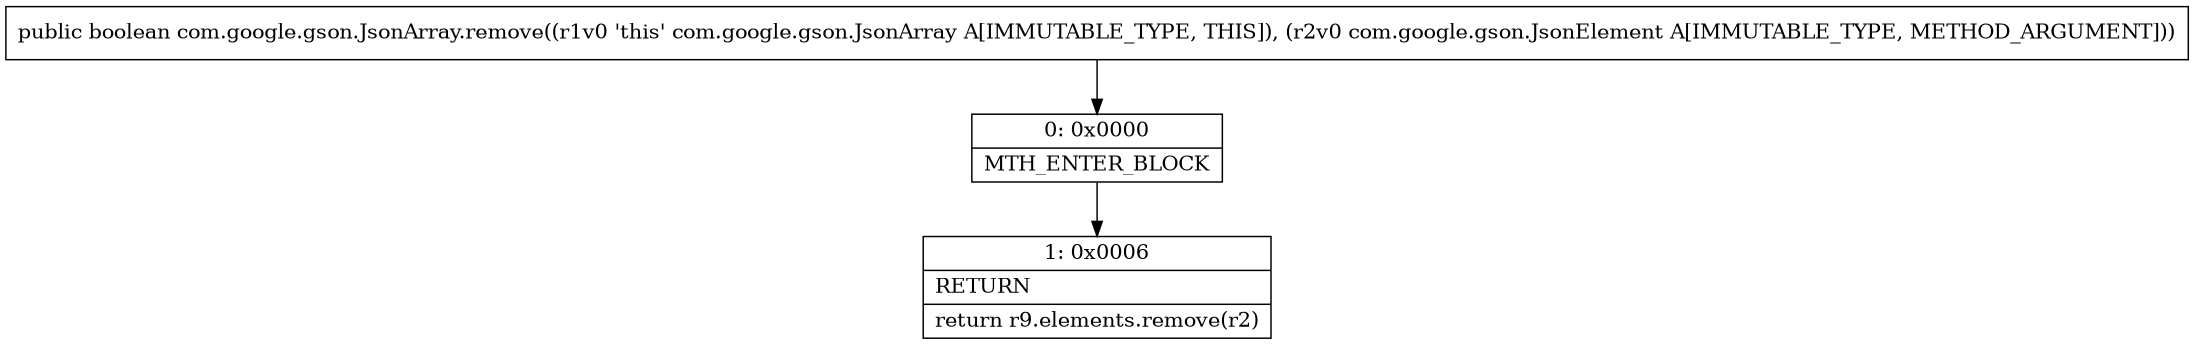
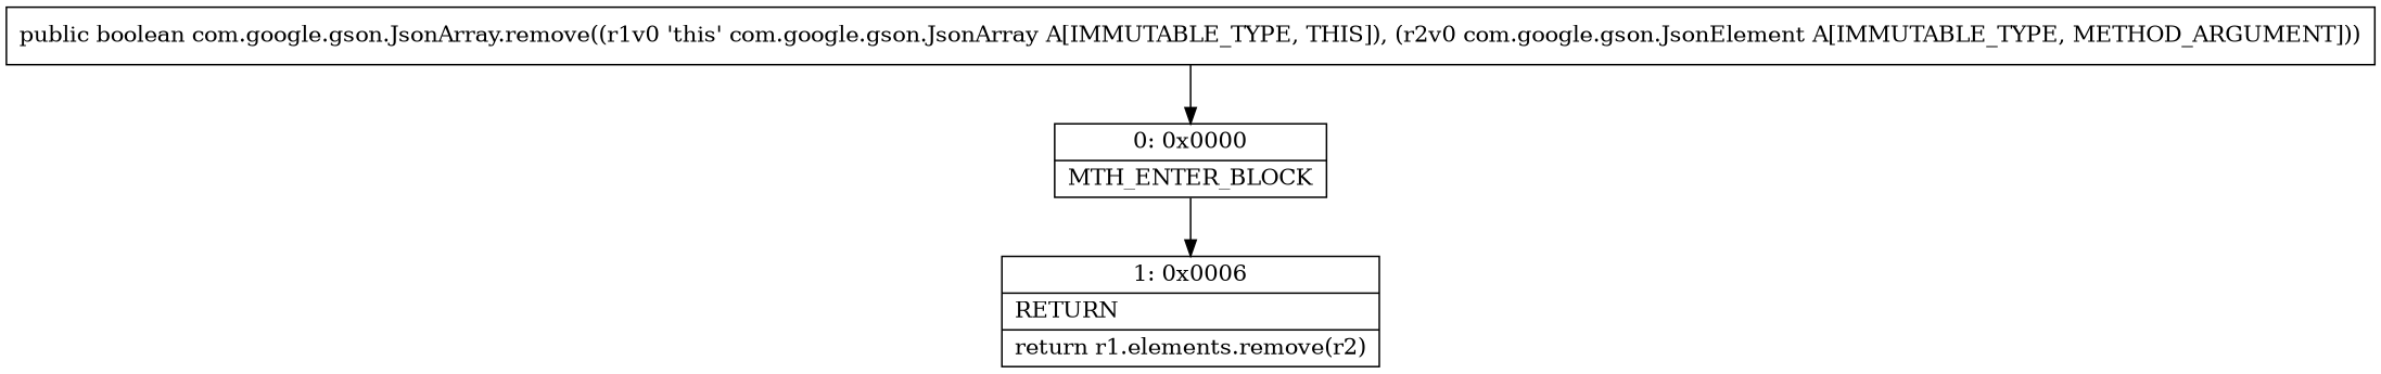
  digraph {
    node [shape=record]
    n1 [label="{0\:\ 0x0000|MTH_ENTER_BLOCK\l}"]
-   n2 [label="{1\:\ 0x0006|RETURN\l|return r9.elements.remove(r2)\l}"]
+   n2 [label="{1\:\ 0x0006|RETURN\l|return r1.elements.remove(r2)\l}"]
    n3 [label="{public boolean com.google.gson.JsonArray.remove((r1v0 'this' com.google.gson.JsonArray A[IMMUTABLE_TYPE, THIS]), (r2v0 com.google.gson.JsonElement A[IMMUTABLE_TYPE, METHOD_ARGUMENT])) }"]
    n1 -> n2
    n3 -> n1
  }
